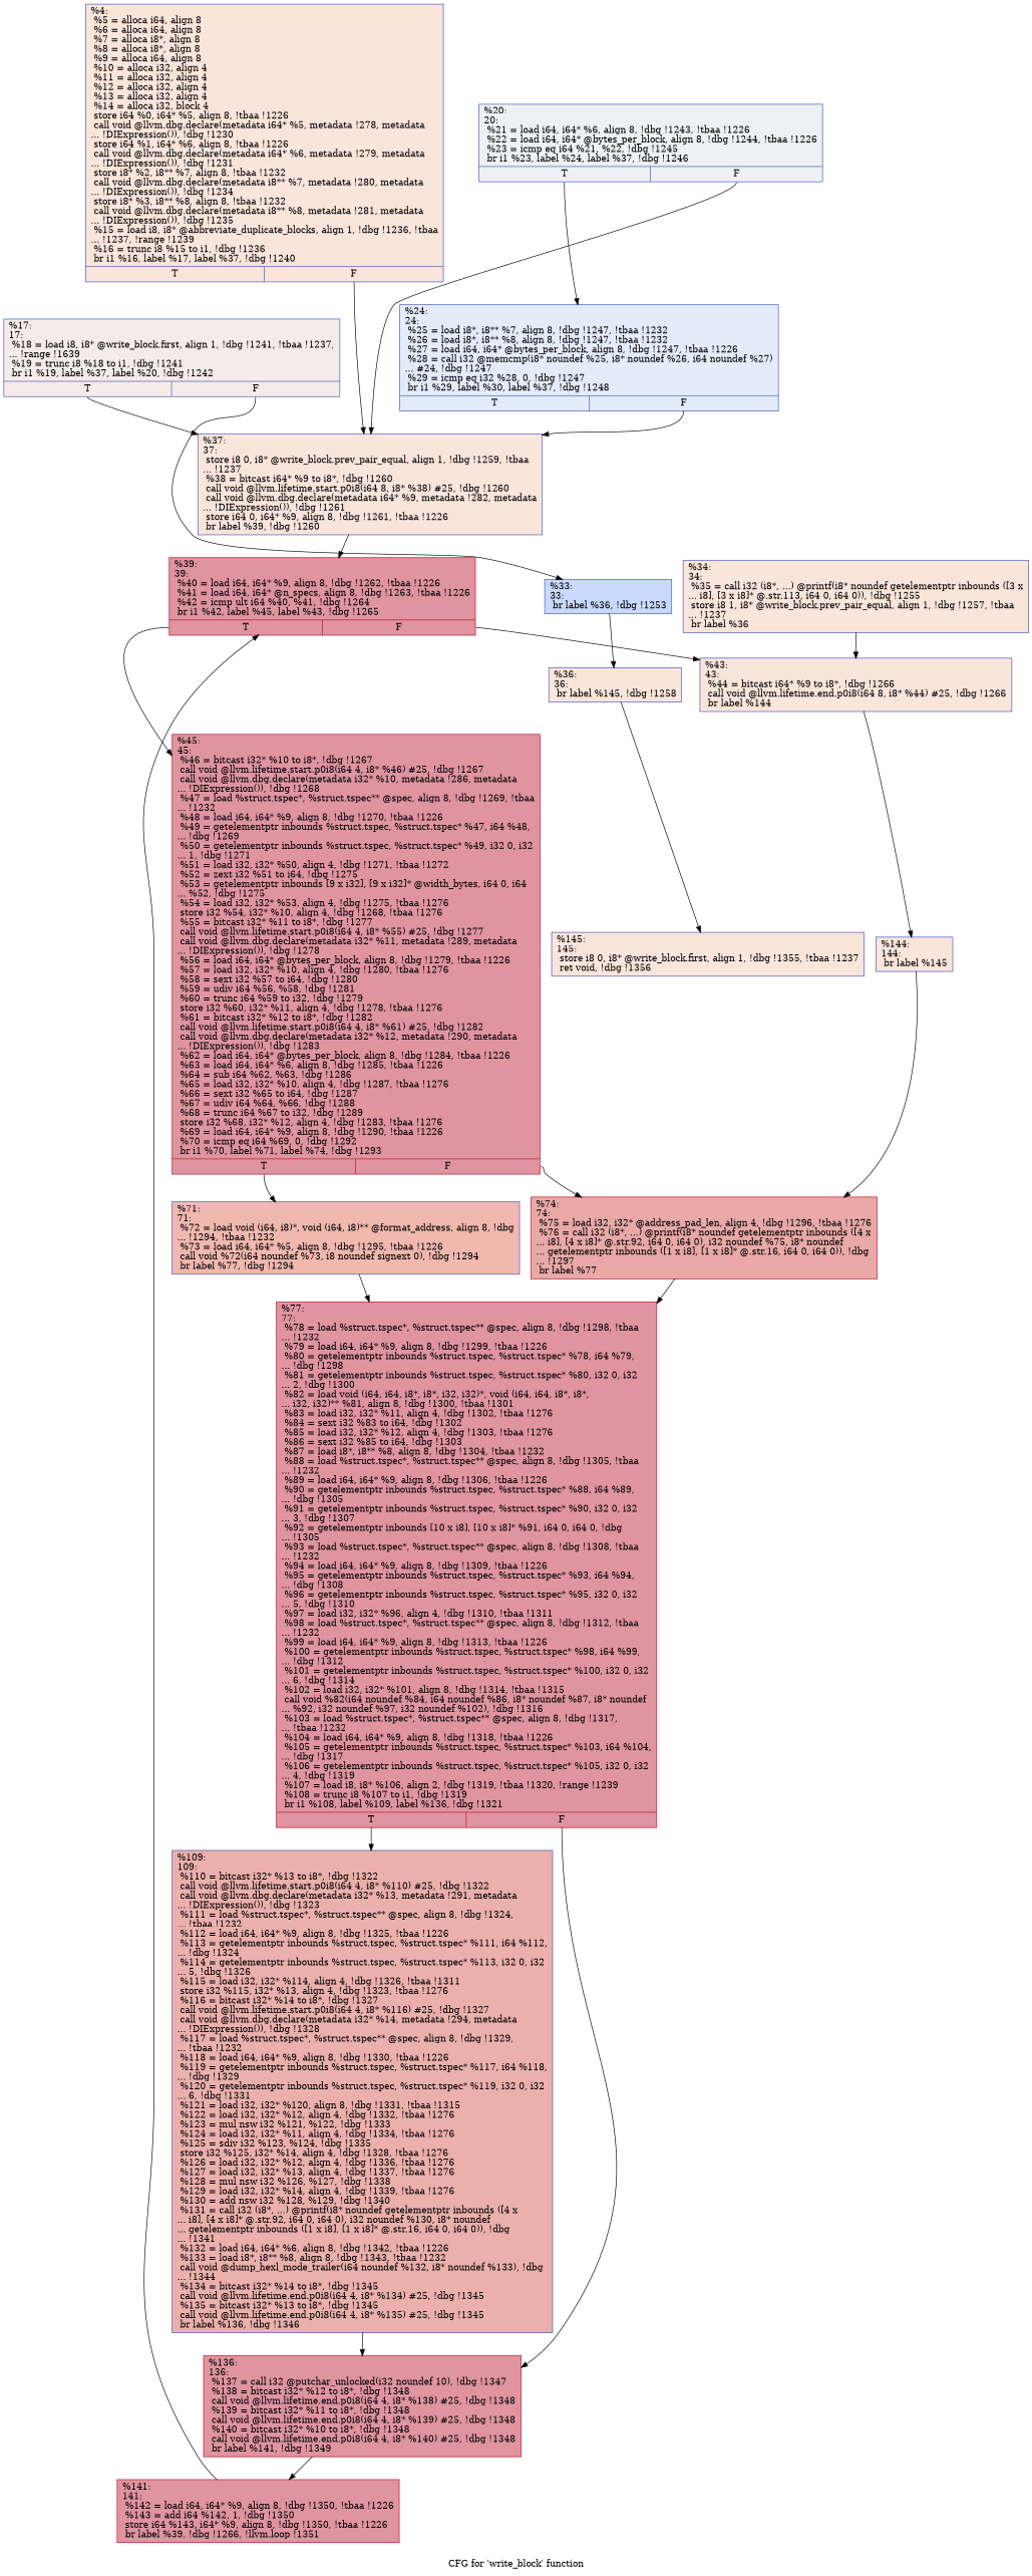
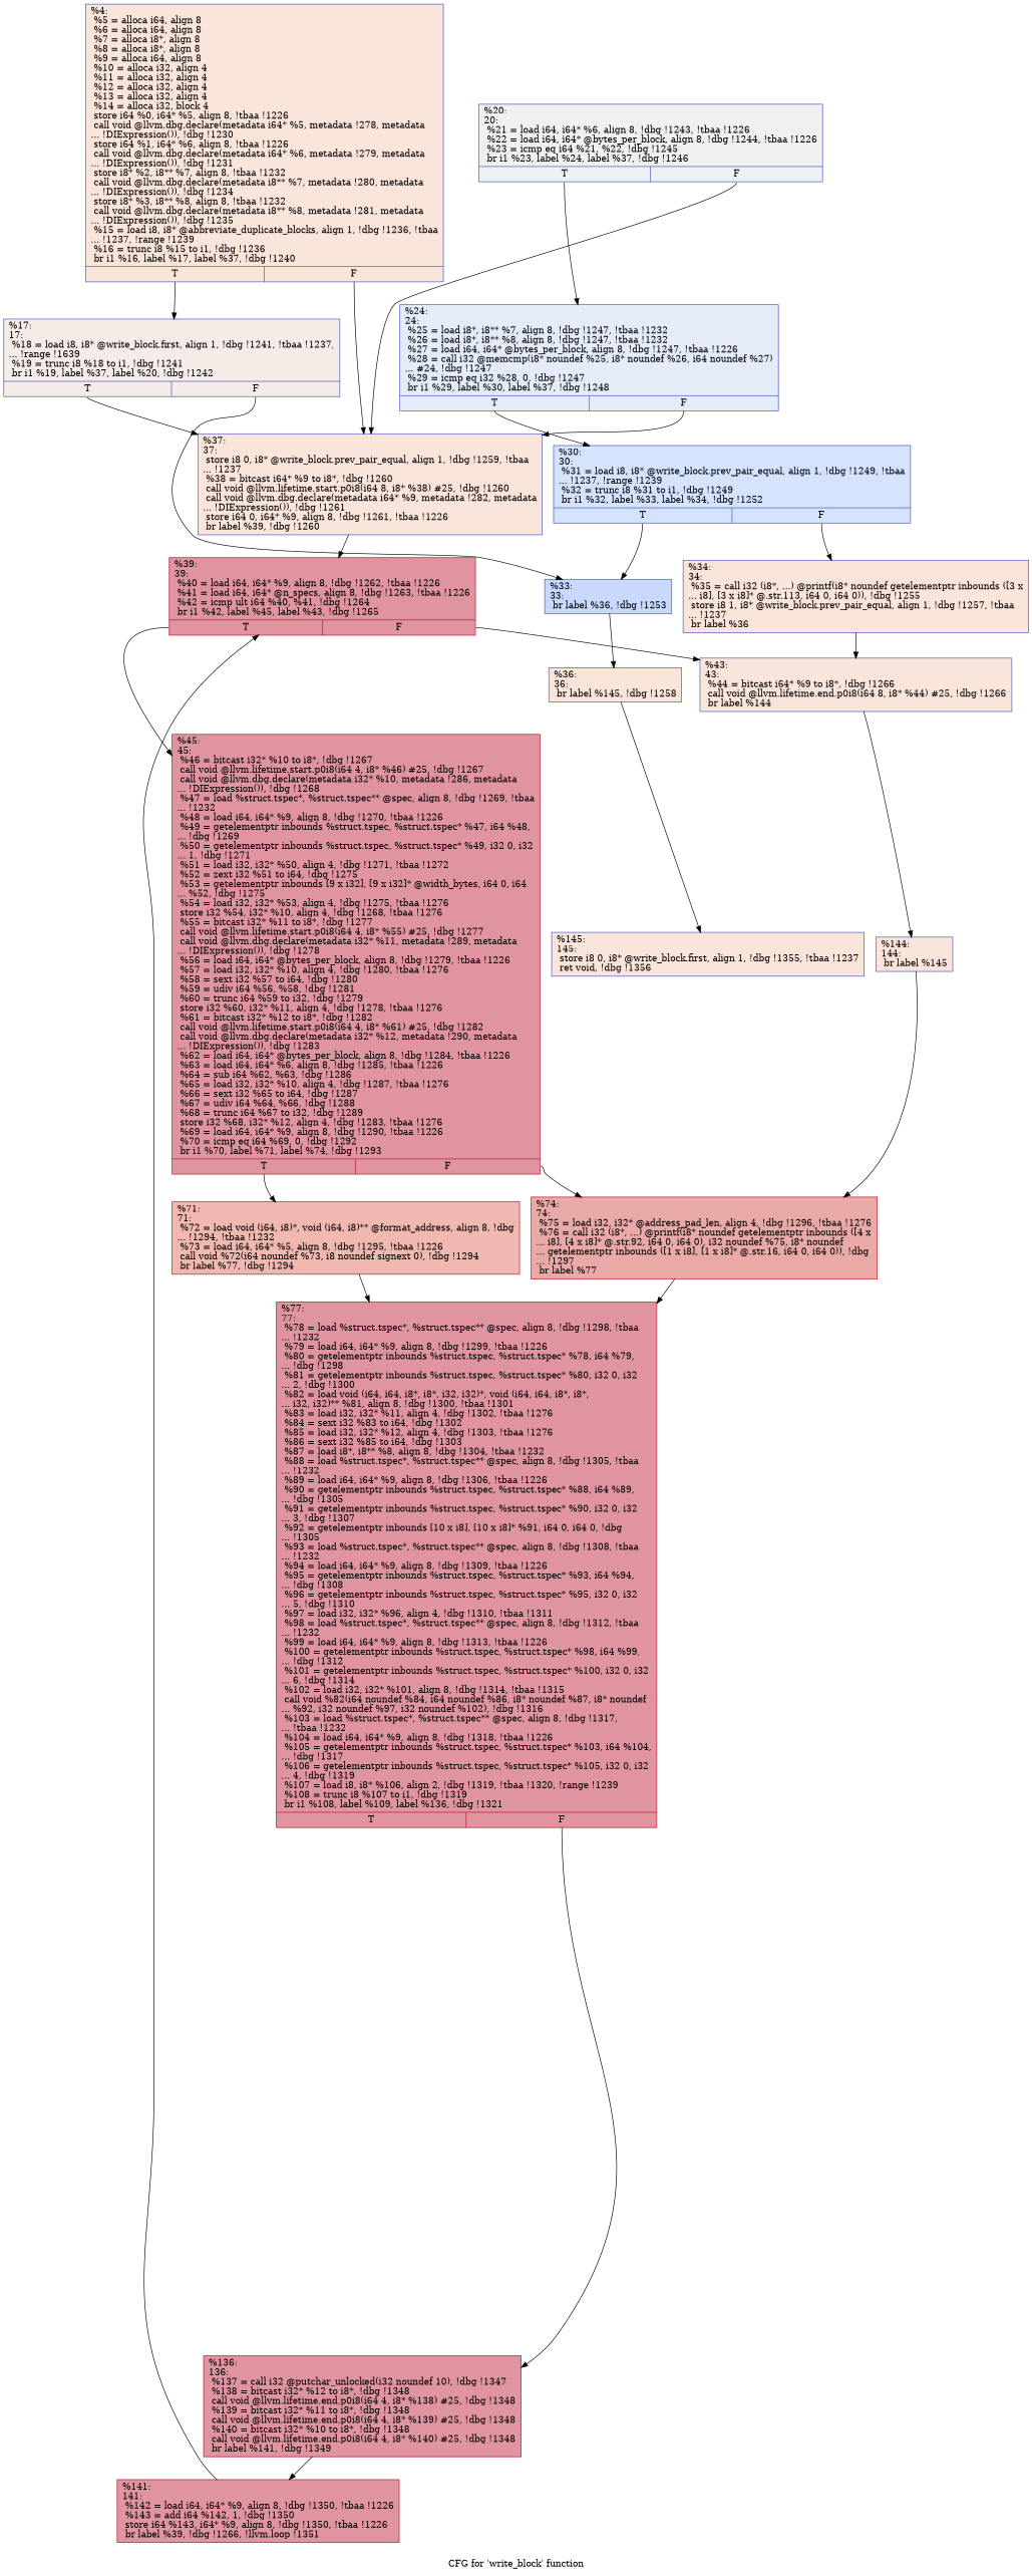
  digraph {
    label="CFG for 'write_block' function"
    node [color="#3d50c3ff" fillcolor="#f4c5ad70" shape=record style=filled]
    n1 [label="{%4:\l  %5 = alloca i64, align 8\l  %6 = alloca i64, align 8\l  %7 = alloca i8*, align 8\l  %8 = alloca i8*, align 8\l  %9 = alloca i64, align 8\l  %10 = alloca i32, align 4\l  %11 = alloca i32, align 4\l  %12 = alloca i32, align 4\l  %13 = alloca i32, align 4\l  %14 = alloca i32, block 4\l  store i64 %0, i64* %5, align 8, !tbaa !1226\l  call void @llvm.dbg.declare(metadata i64* %5, metadata !278, metadata\l... !DIExpression()), !dbg !1230\l  store i64 %1, i64* %6, align 8, !tbaa !1226\l  call void @llvm.dbg.declare(metadata i64* %6, metadata !279, metadata\l... !DIExpression()), !dbg !1231\l  store i8* %2, i8** %7, align 8, !tbaa !1232\l  call void @llvm.dbg.declare(metadata i8** %7, metadata !280, metadata\l... !DIExpression()), !dbg !1234\l  store i8* %3, i8** %8, align 8, !tbaa !1232\l  call void @llvm.dbg.declare(metadata i8** %8, metadata !281, metadata\l... !DIExpression()), !dbg !1235\l  %15 = load i8, i8* @abbreviate_duplicate_blocks, align 1, !dbg !1236, !tbaa\l... !1237, !range !1239\l  %16 = trunc i8 %15 to i1, !dbg !1236\l  br i1 %16, label %17, label %37, !dbg !1240\l|{<s0>T|<s1>F}}"]
    n2 [fillcolor="#ead5c970" label="{%17:\l17:                                               \l  %18 = load i8, i8* @write_block.first, align 1, !dbg !1241, !tbaa !1237,\l... !range !1639\l  %19 = trunc i8 %18 to i1, !dbg !1241\l  br i1 %19, label %37, label %20, !dbg !1242\l|{<s0>T|<s1>F}}"]
    n3 [label="{%37:\l37:                                               \l  store i8 0, i8* @write_block.prev_pair_equal, align 1, !dbg !1259, !tbaa\l... !1237\l  %38 = bitcast i64* %9 to i8*, !dbg !1260\l  call void @llvm.lifetime.start.p0i8(i64 8, i8* %38) #25, !dbg !1260\l  call void @llvm.dbg.declare(metadata i64* %9, metadata !282, metadata\l... !DIExpression()), !dbg !1261\l  store i64 0, i64* %9, align 8, !dbg !1261, !tbaa !1226\l  br label %39, !dbg !1260\l}"]
    n4 [fillcolor="#85a8fc70" label="{%33:\l33:                                               \l  br label %36, !dbg !1253\l}"]
    n5 [color="#b70d28ff" fillcolor="#b70d2870" label="{%39:\l39:                                               \l  %40 = load i64, i64* %9, align 8, !dbg !1262, !tbaa !1226\l  %41 = load i64, i64* @n_specs, align 8, !dbg !1263, !tbaa !1226\l  %42 = icmp ult i64 %40, %41, !dbg !1264\l  br i1 %42, label %45, label %43, !dbg !1265\l|{<s0>T|<s1>F}}"]
    n6 [fillcolor="#d9dce170" label="{%20:\l20:                                               \l  %21 = load i64, i64* %6, align 8, !dbg !1243, !tbaa !1226\l  %22 = load i64, i64* @bytes_per_block, align 8, !dbg !1244, !tbaa !1226\l  %23 = icmp eq i64 %21, %22, !dbg !1245\l  br i1 %23, label %24, label %37, !dbg !1246\l|{<s0>T|<s1>F}}"]
    n7 [fillcolor="#c1d4f470" label="{%24:\l24:                                               \l  %25 = load i8*, i8** %7, align 8, !dbg !1247, !tbaa !1232\l  %26 = load i8*, i8** %8, align 8, !dbg !1247, !tbaa !1232\l  %27 = load i64, i64* @bytes_per_block, align 8, !dbg !1247, !tbaa !1226\l  %28 = call i32 @memcmp(i8* noundef %25, i8* noundef %26, i64 noundef %27)\l... #24, !dbg !1247\l  %29 = icmp eq i32 %28, 0, !dbg !1247\l  br i1 %29, label %30, label %37, !dbg !1248\l|{<s0>T|<s1>F}}"]
    n8 [color="#b70d28ff" fillcolor="#b70d2870" label="{%45:\l45:                                               \l  %46 = bitcast i32* %10 to i8*, !dbg !1267\l  call void @llvm.lifetime.start.p0i8(i64 4, i8* %46) #25, !dbg !1267\l  call void @llvm.dbg.declare(metadata i32* %10, metadata !286, metadata\l... !DIExpression()), !dbg !1268\l  %47 = load %struct.tspec*, %struct.tspec** @spec, align 8, !dbg !1269, !tbaa\l... !1232\l  %48 = load i64, i64* %9, align 8, !dbg !1270, !tbaa !1226\l  %49 = getelementptr inbounds %struct.tspec, %struct.tspec* %47, i64 %48,\l... !dbg !1269\l  %50 = getelementptr inbounds %struct.tspec, %struct.tspec* %49, i32 0, i32\l... 1, !dbg !1271\l  %51 = load i32, i32* %50, align 4, !dbg !1271, !tbaa !1272\l  %52 = zext i32 %51 to i64, !dbg !1275\l  %53 = getelementptr inbounds [9 x i32], [9 x i32]* @width_bytes, i64 0, i64\l... %52, !dbg !1275\l  %54 = load i32, i32* %53, align 4, !dbg !1275, !tbaa !1276\l  store i32 %54, i32* %10, align 4, !dbg !1268, !tbaa !1276\l  %55 = bitcast i32* %11 to i8*, !dbg !1277\l  call void @llvm.lifetime.start.p0i8(i64 4, i8* %55) #25, !dbg !1277\l  call void @llvm.dbg.declare(metadata i32* %11, metadata !289, metadata\l... !DIExpression()), !dbg !1278\l  %56 = load i64, i64* @bytes_per_block, align 8, !dbg !1279, !tbaa !1226\l  %57 = load i32, i32* %10, align 4, !dbg !1280, !tbaa !1276\l  %58 = sext i32 %57 to i64, !dbg !1280\l  %59 = udiv i64 %56, %58, !dbg !1281\l  %60 = trunc i64 %59 to i32, !dbg !1279\l  store i32 %60, i32* %11, align 4, !dbg !1278, !tbaa !1276\l  %61 = bitcast i32* %12 to i8*, !dbg !1282\l  call void @llvm.lifetime.start.p0i8(i64 4, i8* %61) #25, !dbg !1282\l  call void @llvm.dbg.declare(metadata i32* %12, metadata !290, metadata\l... !DIExpression()), !dbg !1283\l  %62 = load i64, i64* @bytes_per_block, align 8, !dbg !1284, !tbaa !1226\l  %63 = load i64, i64* %6, align 8, !dbg !1285, !tbaa !1226\l  %64 = sub i64 %62, %63, !dbg !1286\l  %65 = load i32, i32* %10, align 4, !dbg !1287, !tbaa !1276\l  %66 = sext i32 %65 to i64, !dbg !1287\l  %67 = udiv i64 %64, %66, !dbg !1288\l  %68 = trunc i64 %67 to i32, !dbg !1289\l  store i32 %68, i32* %12, align 4, !dbg !1283, !tbaa !1276\l  %69 = load i64, i64* %9, align 8, !dbg !1290, !tbaa !1226\l  %70 = icmp eq i64 %69, 0, !dbg !1292\l  br i1 %70, label %71, label %74, !dbg !1293\l|{<s0>T|<s1>F}}"]
    n9 [label="{%43:\l43:                                               \l  %44 = bitcast i64* %9 to i8*, !dbg !1266\l  call void @llvm.lifetime.end.p0i8(i64 8, i8* %44) #25, !dbg !1266\l  br label %144\l}"]
+   n10 [fillcolor="#a1c0ff70" label="{%30:\l30:                                               \l  %31 = load i8, i8* @write_block.prev_pair_equal, align 1, !dbg !1249, !tbaa\l... !1237, !range !1239\l  %32 = trunc i8 %31 to i1, !dbg !1249\l  br i1 %32, label %33, label %34, !dbg !1252\l|{<s0>T|<s1>F}}"]
    n11 [label="{%34:\l34:                                               \l  %35 = call i32 (i8*, ...) @printf(i8* noundef getelementptr inbounds ([3 x\l... i8], [3 x i8]* @.str.113, i64 0, i64 0)), !dbg !1255\l  store i8 1, i8* @write_block.prev_pair_equal, align 1, !dbg !1257, !tbaa\l... !1237\l  br label %36\l}"]
    n12 [label="{%36:\l36:                                               \l  br label %145, !dbg !1258\l}"]
    n13 [label="{%145:\l145:                                              \l  store i8 0, i8* @write_block.first, align 1, !dbg !1355, !tbaa !1237\l  ret void, !dbg !1356\l}"]
-   n14 [fillcolor="#dc5d4a70" label="{%71:\l71:                                               \l  %72 = load void (i64, i8)*, void (i64, i8)** @format_address, align 8, !dbg\l... !1294, !tbaa !1232\l  %73 = load i64, i64* %5, align 8, !dbg !1295, !tbaa !1226\l  call void %72(i64 noundef %73, i8 noundef signext 0), !dbg !1294\l  br label %77, !dbg !1294\l}"]
+   n14 [color="#b70d28ff" fillcolor="#dc5d4a70" label="{%71:\l71:                                               \l  %72 = load void (i64, i8)*, void (i64, i8)** @format_address, align 8, !dbg\l... !1294, !tbaa !1232\l  %73 = load i64, i64* %5, align 8, !dbg !1295, !tbaa !1226\l  call void %72(i64 noundef %73, i8 noundef signext 0), !dbg !1294\l  br label %77, !dbg !1294\l}"]
    n15 [color="#b70d28ff" fillcolor="#ca3b3770" label="{%74:\l74:                                               \l  %75 = load i32, i32* @address_pad_len, align 4, !dbg !1296, !tbaa !1276\l  %76 = call i32 (i8*, ...) @printf(i8* noundef getelementptr inbounds ([4 x\l... i8], [4 x i8]* @.str.92, i64 0, i64 0), i32 noundef %75, i8* noundef\l... getelementptr inbounds ([1 x i8], [1 x i8]* @.str.16, i64 0, i64 0)), !dbg\l... !1297\l  br label %77\l}"]
    n16 [label="{%144:\l144:                                              \l  br label %145\l}"]
    n17 [color="#b70d28ff" fillcolor="#b70d2870" label="{%77:\l77:                                               \l  %78 = load %struct.tspec*, %struct.tspec** @spec, align 8, !dbg !1298, !tbaa\l... !1232\l  %79 = load i64, i64* %9, align 8, !dbg !1299, !tbaa !1226\l  %80 = getelementptr inbounds %struct.tspec, %struct.tspec* %78, i64 %79,\l... !dbg !1298\l  %81 = getelementptr inbounds %struct.tspec, %struct.tspec* %80, i32 0, i32\l... 2, !dbg !1300\l  %82 = load void (i64, i64, i8*, i8*, i32, i32)*, void (i64, i64, i8*, i8*,\l... i32, i32)** %81, align 8, !dbg !1300, !tbaa !1301\l  %83 = load i32, i32* %11, align 4, !dbg !1302, !tbaa !1276\l  %84 = sext i32 %83 to i64, !dbg !1302\l  %85 = load i32, i32* %12, align 4, !dbg !1303, !tbaa !1276\l  %86 = sext i32 %85 to i64, !dbg !1303\l  %87 = load i8*, i8** %8, align 8, !dbg !1304, !tbaa !1232\l  %88 = load %struct.tspec*, %struct.tspec** @spec, align 8, !dbg !1305, !tbaa\l... !1232\l  %89 = load i64, i64* %9, align 8, !dbg !1306, !tbaa !1226\l  %90 = getelementptr inbounds %struct.tspec, %struct.tspec* %88, i64 %89,\l... !dbg !1305\l  %91 = getelementptr inbounds %struct.tspec, %struct.tspec* %90, i32 0, i32\l... 3, !dbg !1307\l  %92 = getelementptr inbounds [10 x i8], [10 x i8]* %91, i64 0, i64 0, !dbg\l... !1305\l  %93 = load %struct.tspec*, %struct.tspec** @spec, align 8, !dbg !1308, !tbaa\l... !1232\l  %94 = load i64, i64* %9, align 8, !dbg !1309, !tbaa !1226\l  %95 = getelementptr inbounds %struct.tspec, %struct.tspec* %93, i64 %94,\l... !dbg !1308\l  %96 = getelementptr inbounds %struct.tspec, %struct.tspec* %95, i32 0, i32\l... 5, !dbg !1310\l  %97 = load i32, i32* %96, align 4, !dbg !1310, !tbaa !1311\l  %98 = load %struct.tspec*, %struct.tspec** @spec, align 8, !dbg !1312, !tbaa\l... !1232\l  %99 = load i64, i64* %9, align 8, !dbg !1313, !tbaa !1226\l  %100 = getelementptr inbounds %struct.tspec, %struct.tspec* %98, i64 %99,\l... !dbg !1312\l  %101 = getelementptr inbounds %struct.tspec, %struct.tspec* %100, i32 0, i32\l... 6, !dbg !1314\l  %102 = load i32, i32* %101, align 8, !dbg !1314, !tbaa !1315\l  call void %82(i64 noundef %84, i64 noundef %86, i8* noundef %87, i8* noundef\l... %92, i32 noundef %97, i32 noundef %102), !dbg !1316\l  %103 = load %struct.tspec*, %struct.tspec** @spec, align 8, !dbg !1317,\l... !tbaa !1232\l  %104 = load i64, i64* %9, align 8, !dbg !1318, !tbaa !1226\l  %105 = getelementptr inbounds %struct.tspec, %struct.tspec* %103, i64 %104,\l... !dbg !1317\l  %106 = getelementptr inbounds %struct.tspec, %struct.tspec* %105, i32 0, i32\l... 4, !dbg !1319\l  %107 = load i8, i8* %106, align 2, !dbg !1319, !tbaa !1320, !range !1239\l  %108 = trunc i8 %107 to i1, !dbg !1319\l  br i1 %108, label %109, label %136, !dbg !1321\l|{<s0>T|<s1>F}}"]
-   n18 [fillcolor="#d24b4070" label="{%109:\l109:                                              \l  %110 = bitcast i32* %13 to i8*, !dbg !1322\l  call void @llvm.lifetime.start.p0i8(i64 4, i8* %110) #25, !dbg !1322\l  call void @llvm.dbg.declare(metadata i32* %13, metadata !291, metadata\l... !DIExpression()), !dbg !1323\l  %111 = load %struct.tspec*, %struct.tspec** @spec, align 8, !dbg !1324,\l... !tbaa !1232\l  %112 = load i64, i64* %9, align 8, !dbg !1325, !tbaa !1226\l  %113 = getelementptr inbounds %struct.tspec, %struct.tspec* %111, i64 %112,\l... !dbg !1324\l  %114 = getelementptr inbounds %struct.tspec, %struct.tspec* %113, i32 0, i32\l... 5, !dbg !1326\l  %115 = load i32, i32* %114, align 4, !dbg !1326, !tbaa !1311\l  store i32 %115, i32* %13, align 4, !dbg !1323, !tbaa !1276\l  %116 = bitcast i32* %14 to i8*, !dbg !1327\l  call void @llvm.lifetime.start.p0i8(i64 4, i8* %116) #25, !dbg !1327\l  call void @llvm.dbg.declare(metadata i32* %14, metadata !294, metadata\l... !DIExpression()), !dbg !1328\l  %117 = load %struct.tspec*, %struct.tspec** @spec, align 8, !dbg !1329,\l... !tbaa !1232\l  %118 = load i64, i64* %9, align 8, !dbg !1330, !tbaa !1226\l  %119 = getelementptr inbounds %struct.tspec, %struct.tspec* %117, i64 %118,\l... !dbg !1329\l  %120 = getelementptr inbounds %struct.tspec, %struct.tspec* %119, i32 0, i32\l... 6, !dbg !1331\l  %121 = load i32, i32* %120, align 8, !dbg !1331, !tbaa !1315\l  %122 = load i32, i32* %12, align 4, !dbg !1332, !tbaa !1276\l  %123 = mul nsw i32 %121, %122, !dbg !1333\l  %124 = load i32, i32* %11, align 4, !dbg !1334, !tbaa !1276\l  %125 = sdiv i32 %123, %124, !dbg !1335\l  store i32 %125, i32* %14, align 4, !dbg !1328, !tbaa !1276\l  %126 = load i32, i32* %12, align 4, !dbg !1336, !tbaa !1276\l  %127 = load i32, i32* %13, align 4, !dbg !1337, !tbaa !1276\l  %128 = mul nsw i32 %126, %127, !dbg !1338\l  %129 = load i32, i32* %14, align 4, !dbg !1339, !tbaa !1276\l  %130 = add nsw i32 %128, %129, !dbg !1340\l  %131 = call i32 (i8*, ...) @printf(i8* noundef getelementptr inbounds ([4 x\l... i8], [4 x i8]* @.str.92, i64 0, i64 0), i32 noundef %130, i8* noundef\l... getelementptr inbounds ([1 x i8], [1 x i8]* @.str.16, i64 0, i64 0)), !dbg\l... !1341\l  %132 = load i64, i64* %6, align 8, !dbg !1342, !tbaa !1226\l  %133 = load i8*, i8** %8, align 8, !dbg !1343, !tbaa !1232\l  call void @dump_hexl_mode_trailer(i64 noundef %132, i8* noundef %133), !dbg\l... !1344\l  %134 = bitcast i32* %14 to i8*, !dbg !1345\l  call void @llvm.lifetime.end.p0i8(i64 4, i8* %134) #25, !dbg !1345\l  %135 = bitcast i32* %13 to i8*, !dbg !1345\l  call void @llvm.lifetime.end.p0i8(i64 4, i8* %135) #25, !dbg !1345\l  br label %136, !dbg !1346\l}"]
    n19 [color="#b70d28ff" fillcolor="#b70d2870" label="{%136:\l136:                                              \l  %137 = call i32 @putchar_unlocked(i32 noundef 10), !dbg !1347\l  %138 = bitcast i32* %12 to i8*, !dbg !1348\l  call void @llvm.lifetime.end.p0i8(i64 4, i8* %138) #25, !dbg !1348\l  %139 = bitcast i32* %11 to i8*, !dbg !1348\l  call void @llvm.lifetime.end.p0i8(i64 4, i8* %139) #25, !dbg !1348\l  %140 = bitcast i32* %10 to i8*, !dbg !1348\l  call void @llvm.lifetime.end.p0i8(i64 4, i8* %140) #25, !dbg !1348\l  br label %141, !dbg !1349\l}"]
    n20 [color="#b70d28ff" fillcolor="#b70d2870" label="{%141:\l141:                                              \l  %142 = load i64, i64* %9, align 8, !dbg !1350, !tbaa !1226\l  %143 = add i64 %142, 1, !dbg !1350\l  store i64 %143, i64* %9, align 8, !dbg !1350, !tbaa !1226\l  br label %39, !dbg !1266, !llvm.loop !1351\l}"]
+   n1 -> n2 [tailport=s0]
    n1 -> n3 [tailport=s1]
    n2 -> n3 [tailport=s0]
    n2 -> n4 [tailport=s1]
    n3 -> n5
    n4 -> n12
    n5 -> n8 [tailport=s0]
    n5 -> n9 [tailport=s1]
    n6 -> n3 [tailport=s1]
    n6 -> n7 [tailport=s0]
    n7 -> n3 [tailport=s1]
+   n7 -> n10 [tailport=s0]
    n8 -> n14 [tailport=s0]
    n8 -> n15 [tailport=s1]
    n9 -> n16
+   n10 -> n4 [tailport=s0]
+   n10 -> n11 [tailport=s1]
    n11 -> n9
    n12 -> n13
    n14 -> n17
    n15 -> n17
    n16 -> n15
-   n17 -> n18 [tailport=s0]
    n17 -> n19 [tailport=s1]
-   n18 -> n19
    n19 -> n20
    n20 -> n5
  }
